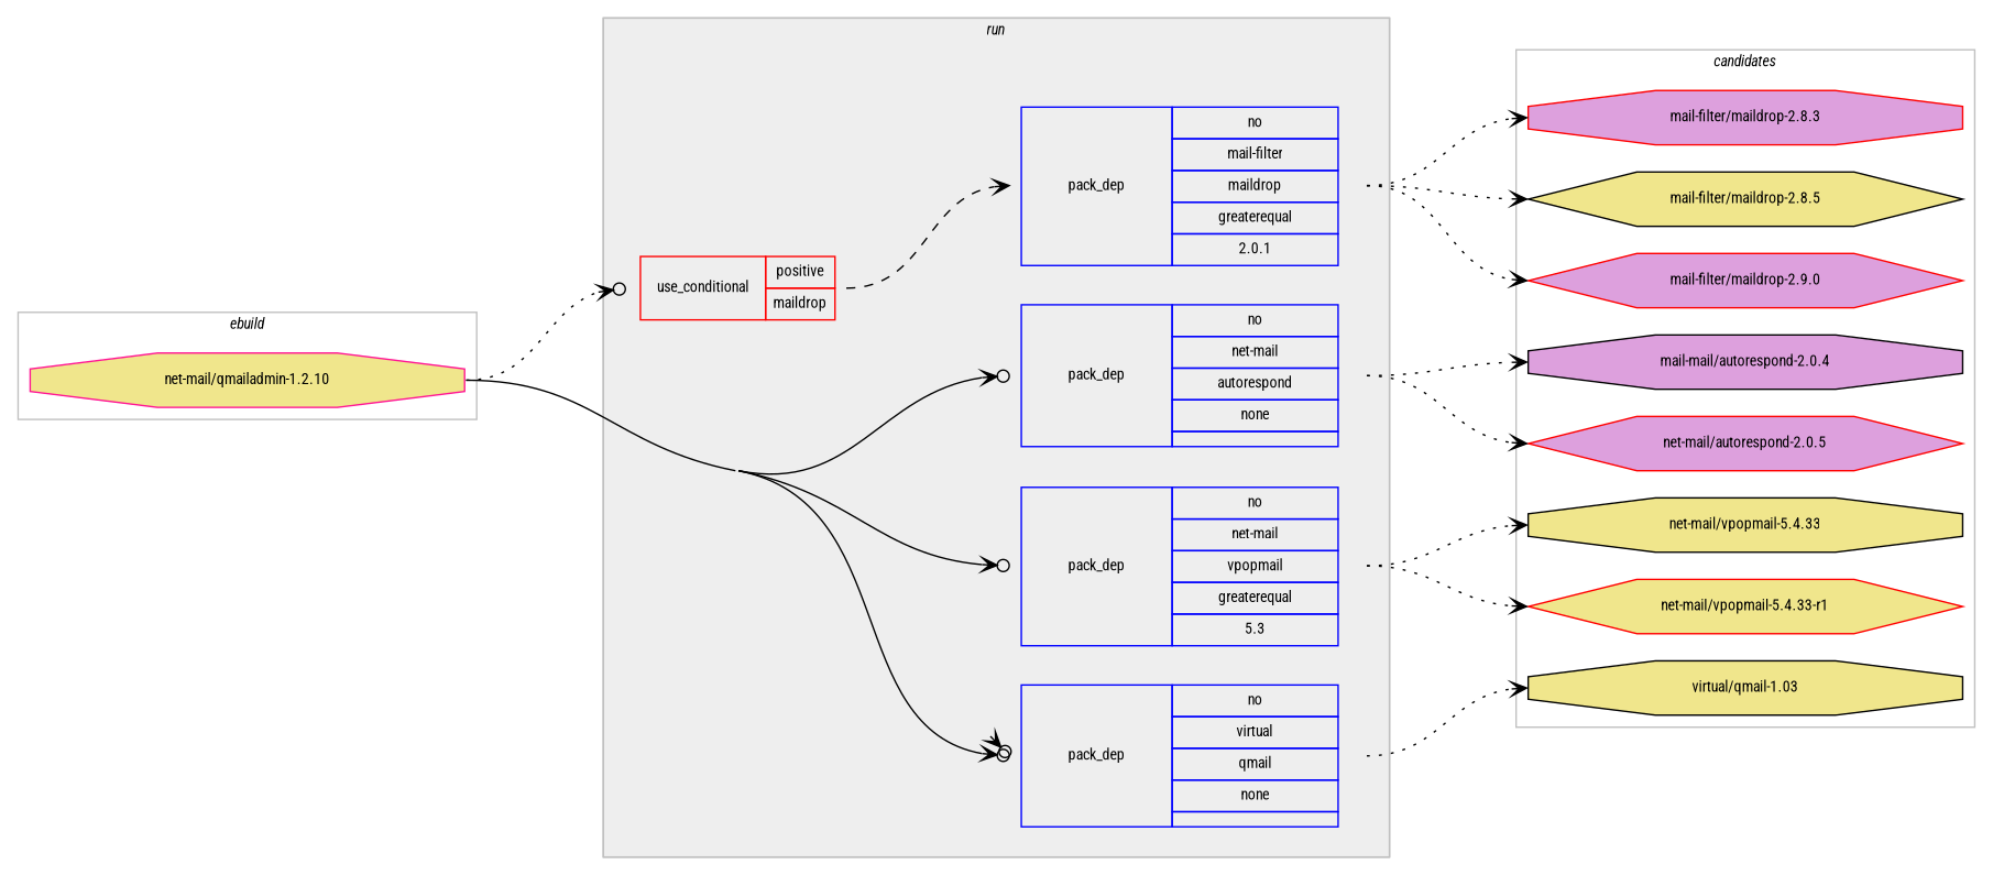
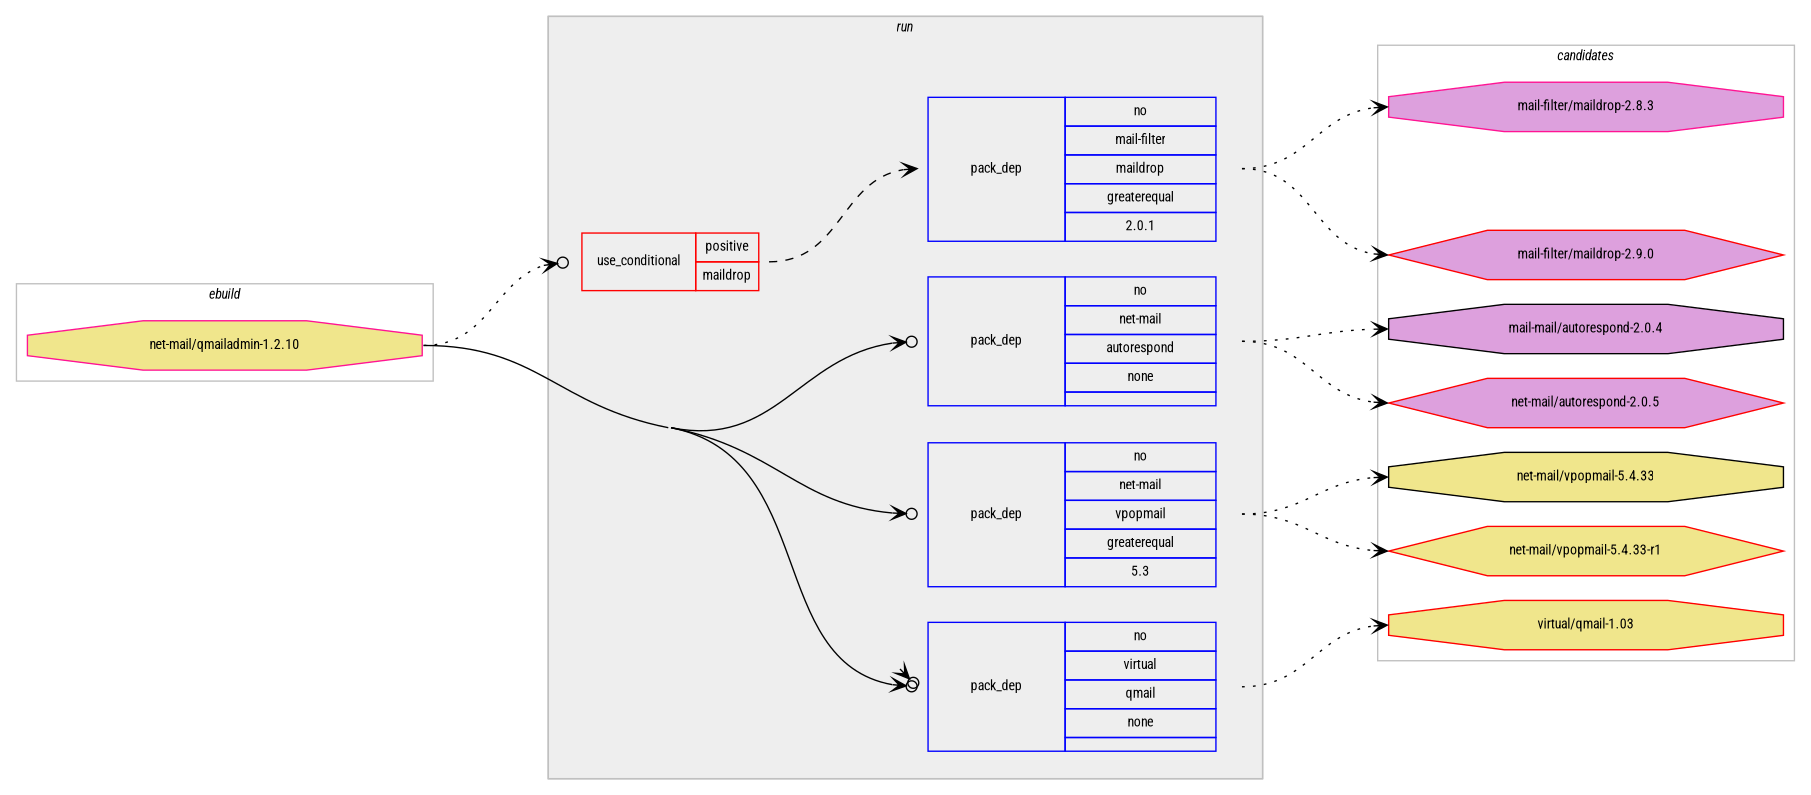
  digraph {
    compound=true
    concentrate=true
    fontname="Roboto Condensed"
    fontsize=10
    newrank=true
    rankdir=LR
    ranksep=1.5
    node [color=blue fontname="Roboto Condensed" fontsize=10 shape=octagon style=filled]
    edge [arrowhead=vee fontname="Roboto Condensed" headport=w style=dotted tailport=e weight=100]
    n1 [color=deeppink fillcolor=khaki label="net-mail/qmailadmin-1.2.10" width=4]
    n2 [label=<<TABLE BORDER="0" CELLBORDER="1" CELLSPACING="0" CELLPADDING="4" WIDTH="220"><TR><TD ROWSPAN="6" CELLPADDING="30">pack_dep</TD></TR><TR><TD WIDTH="110">no</TD></TR><TR><TD>mail-filter</TD></TR><TR><TD>maildrop</TD></TR><TR><TD>greaterequal</TD></TR><TR><TD>2.0.1</TD></TR></TABLE>> shape=none style=""]
    n3 [color=red label=<<TABLE BORDER="0" CELLBORDER="1" CELLSPACING="0" CELLPADDING="4"><TR><TD ROWSPAN="3" CELLPADDING="10">use_conditional</TD></TR><TR><TD>positive</TD></TR><TR><TD>maildrop</TD></TR></TABLE>> shape=none style=""]
    n4 [label=<<TABLE BORDER="0" CELLBORDER="1" CELLSPACING="0" CELLPADDING="4" WIDTH="220"><TR><TD ROWSPAN="6" CELLPADDING="30">pack_dep</TD></TR><TR><TD WIDTH="110">no</TD></TR><TR><TD>net-mail</TD></TR><TR><TD>autorespond</TD></TR><TR><TD>none</TD></TR><TR><TD></TD></TR></TABLE>> shape=none style=""]
    n5 [label=<<TABLE BORDER="0" CELLBORDER="1" CELLSPACING="0" CELLPADDING="4" WIDTH="220"><TR><TD ROWSPAN="6" CELLPADDING="30">pack_dep</TD></TR><TR><TD WIDTH="110">no</TD></TR><TR><TD>net-mail</TD></TR><TR><TD>vpopmail</TD></TR><TR><TD>greaterequal</TD></TR><TR><TD>5.3</TD></TR></TABLE>> shape=none style=""]
    n6 [label=<<TABLE BORDER="0" CELLBORDER="1" CELLSPACING="0" CELLPADDING="4" WIDTH="220"><TR><TD ROWSPAN="6" CELLPADDING="30">pack_dep</TD></TR><TR><TD WIDTH="110">no</TD></TR><TR><TD>virtual</TD></TR><TR><TD>qmail</TD></TR><TR><TD>none</TD></TR><TR><TD></TD></TR></TABLE>> shape=none style=""]
-   n7 [color=red fillcolor=plum label="mail-filter/maildrop-2.8.3" width=4]
-   n8 [color=black fillcolor=khaki label="mail-filter/maildrop-2.8.5" shape=hexagon width=4]
+   n7 [color=deeppink fillcolor=plum label="mail-filter/maildrop-2.8.3" width=4]
    n9 [color=red fillcolor=plum label="mail-filter/maildrop-2.9.0" shape=hexagon width=4]
    n10 [color=black fillcolor=plum label="mail-mail/autorespond-2.0.4" width=4]
    n11 [color=red fillcolor=plum label="net-mail/autorespond-2.0.5" shape=hexagon width=4]
    n12 [color=black fillcolor=khaki label="net-mail/vpopmail-5.4.33" width=4]
    n13 [color=red fillcolor=khaki label="net-mail/vpopmail-5.4.33-r1" shape=hexagon width=4]
-   n14 [color=black fillcolor=khaki label="virtual/qmail-1.03" width=4]
+   n14 [color=red fillcolor=khaki label="virtual/qmail-1.03" width=4]
    subgraph cluster_1 {
      color=gray
      label=<<i>dependencies</i>>
      subgraph cluster_2 {
        color=gray
        fillcolor="#eeeeee"
        label=<<i>compile</i>>
        style=filled
      }
      subgraph cluster_3 {
        color=gray
        fillcolor="#eeeeee"
        label=<<i>compile and run</i>>
        style=filled
        subgraph sub_4 {
          color=gray
          fillcolor="#eeeeee"
          label=<<i>compile and run</i>>
          style=filled
          n3
          subgraph sub_5 {
            color=gray
            fillcolor="#eeeeee"
            label=<<i>compile and run</i>>
            style=filled
            n2
          }
        }
        subgraph sub_6 {
          color=gray
          fillcolor="#eeeeee"
          label=<<i>compile and run</i>>
          style=filled
          n4
        }
        subgraph sub_7 {
          color=gray
          fillcolor="#eeeeee"
          label=<<i>compile and run</i>>
          style=filled
          n5
        }
        subgraph sub_8 {
          color=gray
          fillcolor="#eeeeee"
          label=<<i>compile and run</i>>
          style=filled
          n6
        }
      }
      subgraph cluster_9 {
        color=gray
        fillcolor="#eeeeee"
        label=<<i>run</i>>
        style=filled
      }
    }
    subgraph cluster_10 {
      color=gray
      label=<<i>ebuild</i>>
      rank=same
      n1
    }
    subgraph cluster_11 {
      color=gray
      label=<<i>candidates</i>>
      rank=same
      subgraph sub_12 {
        color=black
        label=<<i>candidates</i>>
        nodesep=1
        rank=same
        n7
-       n8
        n9
      }
      subgraph sub_13 {
        color=black
        label=<<i>candidates</i>>
        nodesep=1
        rank=same
        n10
        n11
      }
      subgraph sub_14 {
        color=black
        label=<<i>candidates</i>>
        nodesep=1
        rank=same
        n12
        n13
      }
      subgraph sub_15 {
        color=black
        label=<<i>candidates</i>>
        nodesep=1
        rank=same
        n14
      }
    }
    n1 -> n3 [arrowhead=odotvee weight=20]
    n1 -> n4 [arrowhead=odotvee style=solid weight=20]
    n1 -> n5 [arrowhead=odotvee style=solid weight=20]
    n1 -> n6 [arrowhead=odotvee style=solid weight=20]
    n2 -> n7
-   n2 -> n8
    n2 -> n9
    n3 -> n2 [style=dashed weight=20]
    n4 -> n10
    n4 -> n11
    n5 -> n12
    n5 -> n13
    n6 -> n14
  }
